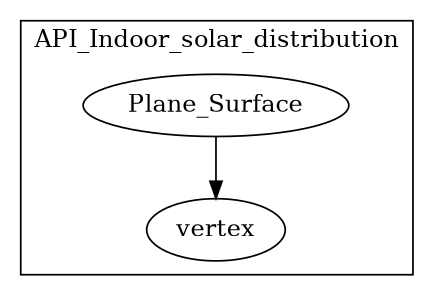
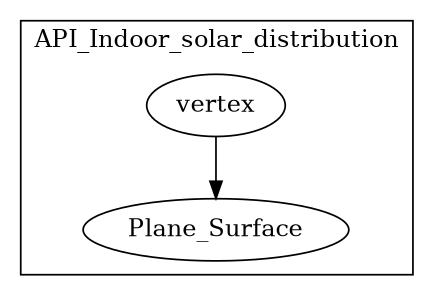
  digraph {
    grap_name="Diagrama de types"
    vertex [height=0.5 width=0.89579]
    Plane_Surface [height=0.5 width=1.7506]
    subgraph cluster_1 {
      label=API_Indoor_solar_distribution
      vertex
      Plane_Surface
    }
-   Plane_Surface -> vertex
+   vertex -> Plane_Surface
  }
